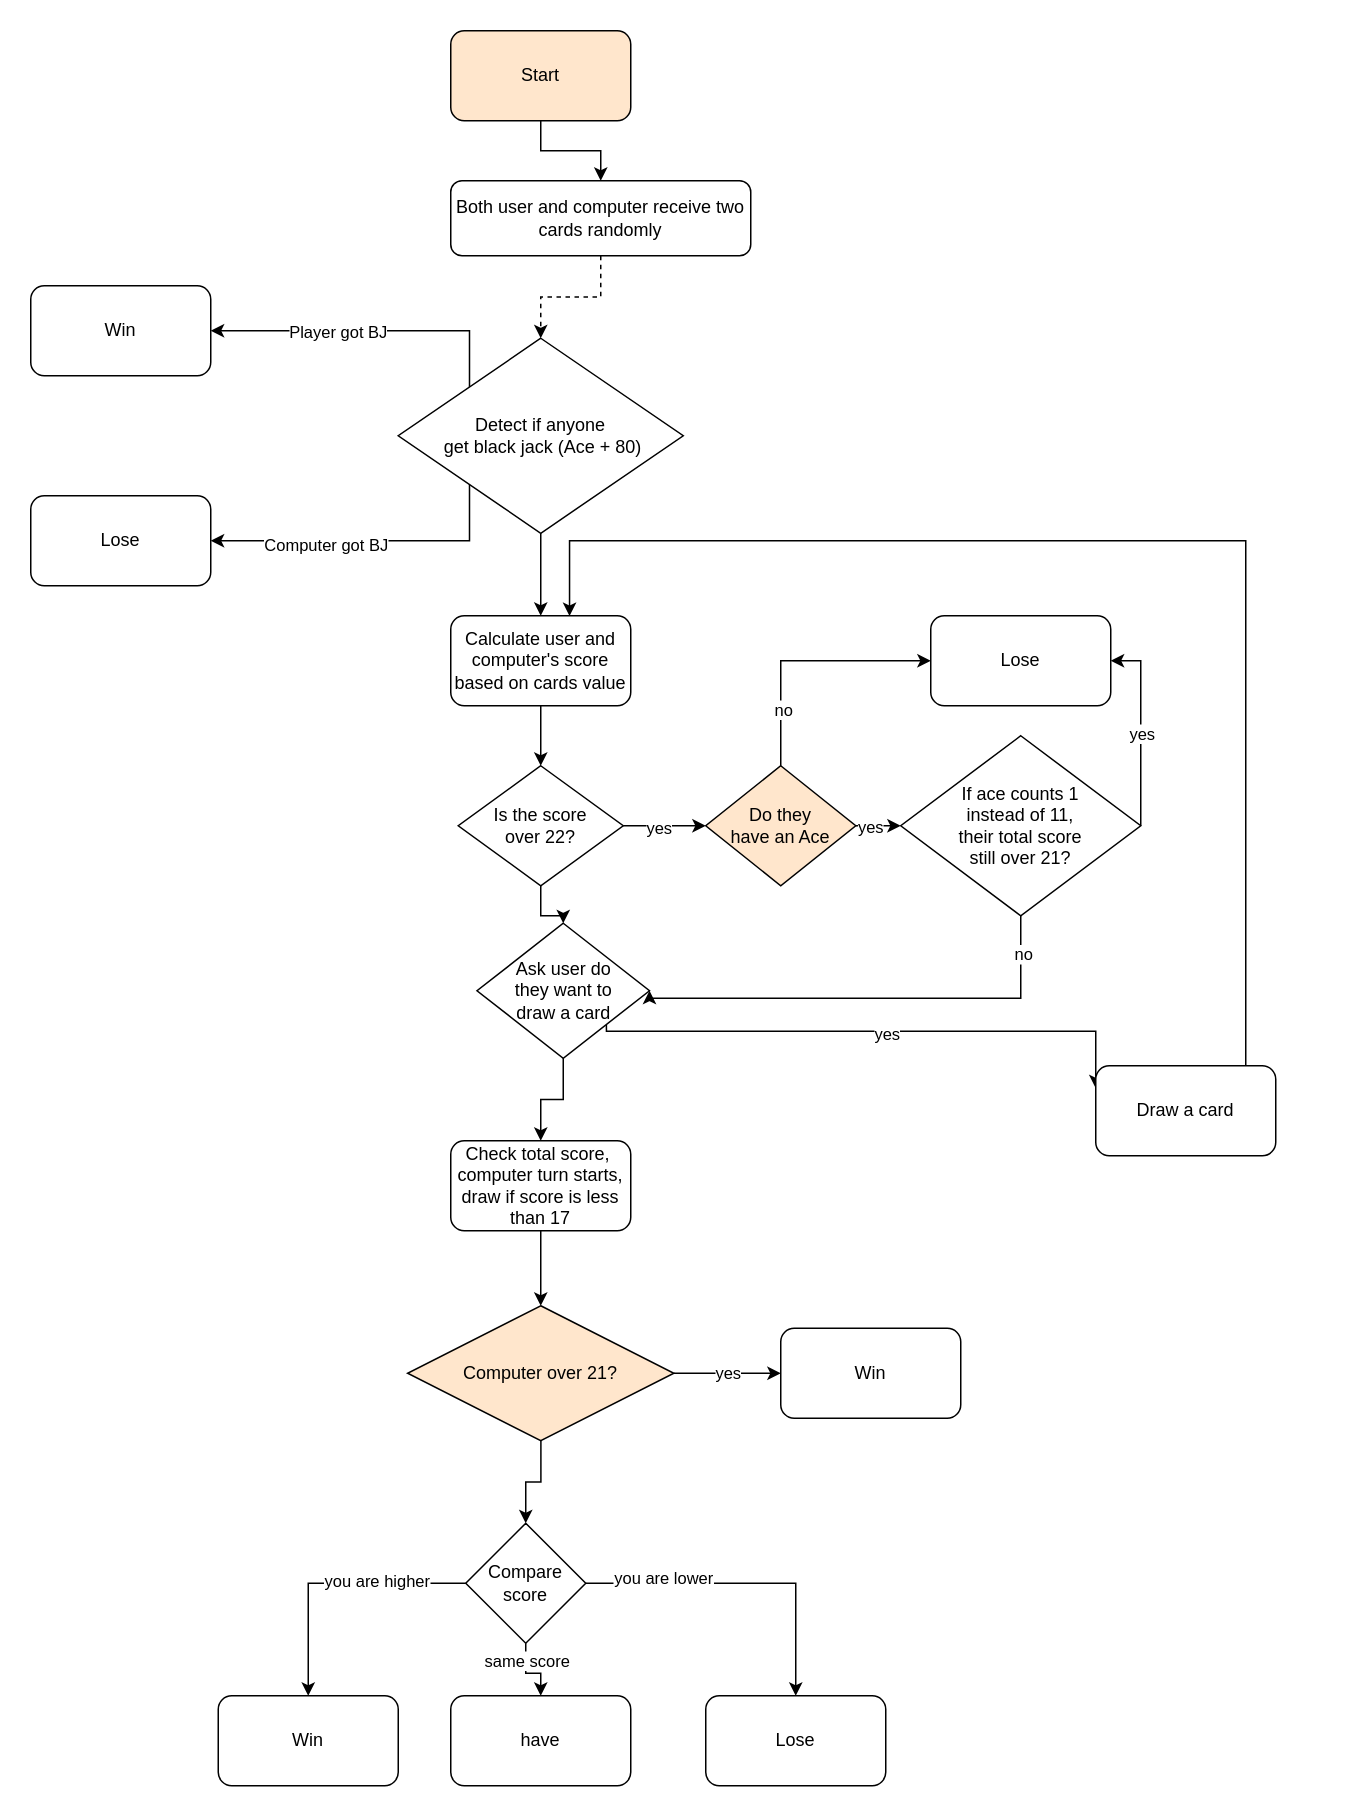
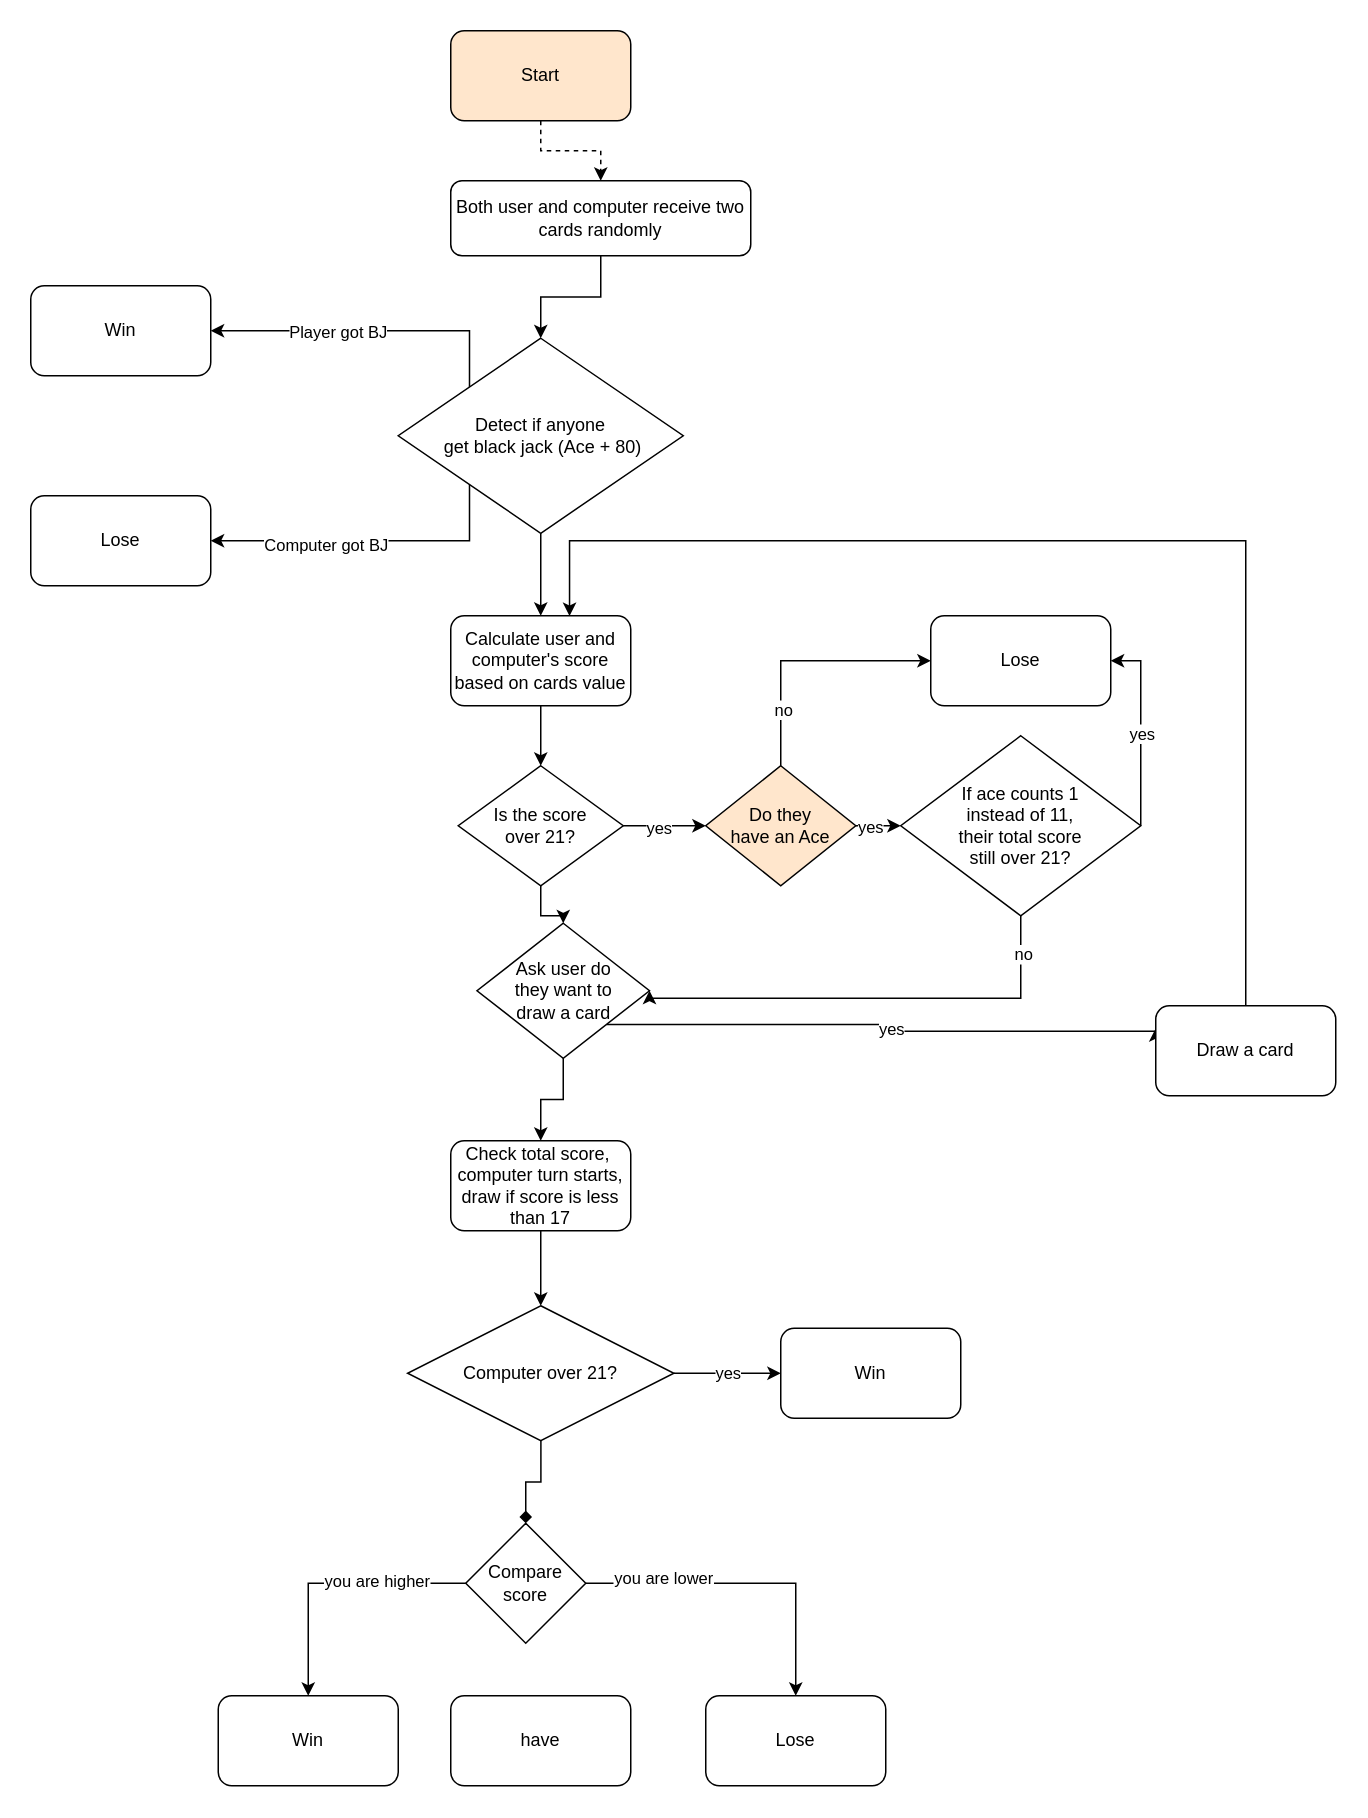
  <mxCell id="0" />
  <mxCell id="1" parent="0" />
- <mxCell id="2" style="edgeStyle=orthogonalEdgeStyle;rounded=0;orthogonalLoop=1;jettySize=auto;html=1;entryX=0.5;entryY=0;entryDx=0;entryDy=0;dashed=1;" edge="1" parent="1" source="3" target="9"><mxGeometry relative="1" as="geometry" /></mxCell>
+ <mxCell id="2" style="edgeStyle=orthogonalEdgeStyle;rounded=0;orthogonalLoop=1;jettySize=auto;html=1;entryX=0.5;entryY=0;entryDx=0;entryDy=0;" edge="1" parent="1" source="3" target="9"><mxGeometry relative="1" as="geometry" /></mxCell>
  <mxCell id="3" value="Both user and computer receive two cards randomly" style="rounded=1;whiteSpace=wrap;html=1;" vertex="1" parent="1"><mxGeometry x="300" y="120" width="200" height="50" as="geometry" /></mxCell>
  <mxCell id="4" style="edgeStyle=orthogonalEdgeStyle;rounded=0;orthogonalLoop=1;jettySize=auto;html=1;exitX=0;exitY=0;exitDx=0;exitDy=0;" edge="1" parent="1" source="9" target="23"><mxGeometry relative="1" as="geometry"><Array as="points"><mxPoint x="313" y="220" /></Array></mxGeometry></mxCell>
  <mxCell id="5" value="Player got BJ" style="edgeLabel;html=1;align=center;verticalAlign=middle;resizable=0;points=[];" vertex="1" connectable="0" parent="4"><mxGeometry x="0.203" relative="1" as="geometry"><mxPoint as="offset" /></mxGeometry></mxCell>
  <mxCell id="6" style="edgeStyle=orthogonalEdgeStyle;rounded=0;orthogonalLoop=1;jettySize=auto;html=1;exitX=0;exitY=1;exitDx=0;exitDy=0;entryX=1;entryY=0.5;entryDx=0;entryDy=0;" edge="1" parent="1" source="9" target="24"><mxGeometry relative="1" as="geometry"><Array as="points"><mxPoint x="313" y="360" /></Array></mxGeometry></mxCell>
  <mxCell id="7" value="Computer got BJ" style="edgeLabel;html=1;align=center;verticalAlign=middle;resizable=0;points=[];" vertex="1" connectable="0" parent="6"><mxGeometry x="0.278" y="2" relative="1" as="geometry"><mxPoint as="offset" /></mxGeometry></mxCell>
  <mxCell id="8" style="edgeStyle=orthogonalEdgeStyle;rounded=0;orthogonalLoop=1;jettySize=auto;html=1;entryX=0.5;entryY=0;entryDx=0;entryDy=0;" edge="1" parent="1" source="9" target="11"><mxGeometry relative="1" as="geometry" /></mxCell>
  <mxCell id="9" value="Detect if anyone&lt;br&gt;&amp;nbsp;get black jack (Ace + 80)" style="rhombus;whiteSpace=wrap;html=1;" vertex="1" parent="1"><mxGeometry x="265" y="225" width="190" height="130" as="geometry" /></mxCell>
  <mxCell id="10" style="edgeStyle=orthogonalEdgeStyle;rounded=0;orthogonalLoop=1;jettySize=auto;html=1;entryX=0.5;entryY=0;entryDx=0;entryDy=0;" edge="1" parent="1" source="11" target="30"><mxGeometry relative="1" as="geometry" /></mxCell>
  <mxCell id="11" value="Calculate user and computer's score based on cards value" style="rounded=1;whiteSpace=wrap;html=1;" vertex="1" parent="1"><mxGeometry x="300" y="410" width="120" height="60" as="geometry" /></mxCell>
  <mxCell id="12" style="edgeStyle=orthogonalEdgeStyle;rounded=0;orthogonalLoop=1;jettySize=auto;html=1;entryX=0.5;entryY=0;entryDx=0;entryDy=0;" edge="1" parent="1" source="15" target="17"><mxGeometry relative="1" as="geometry" /></mxCell>
  <mxCell id="13" style="edgeStyle=orthogonalEdgeStyle;rounded=0;orthogonalLoop=1;jettySize=auto;html=1;exitX=1;exitY=1;exitDx=0;exitDy=0;entryX=0;entryY=0.25;entryDx=0;entryDy=0;" edge="1" parent="1" source="15" target="21"><mxGeometry relative="1" as="geometry"><Array as="points"><mxPoint x="594" y="687" /><mxPoint x="770" y="687" /></Array></mxGeometry></mxCell>
  <mxCell id="14" value="yes" style="edgeLabel;html=1;align=center;verticalAlign=middle;resizable=0;points=[];" vertex="1" connectable="0" parent="13"><mxGeometry x="0.035" y="-1" relative="1" as="geometry"><mxPoint as="offset" /></mxGeometry></mxCell>
  <mxCell id="15" value="Ask user do &lt;br&gt;they want to &lt;br&gt;draw a card" style="rhombus;whiteSpace=wrap;html=1;" vertex="1" parent="1"><mxGeometry x="317.5" y="615" width="115" height="90" as="geometry" /></mxCell>
  <mxCell id="16" style="edgeStyle=orthogonalEdgeStyle;rounded=0;orthogonalLoop=1;jettySize=auto;html=1;entryX=0.5;entryY=0;entryDx=0;entryDy=0;" edge="1" parent="1" source="17" target="20"><mxGeometry relative="1" as="geometry" /></mxCell>
  <mxCell id="17" value="Check total score,&amp;nbsp;&lt;br&gt;computer turn starts, draw if score is less than 17" style="rounded=1;whiteSpace=wrap;html=1;" vertex="1" parent="1"><mxGeometry x="300" y="760" width="120" height="60" as="geometry" /></mxCell>
  <mxCell id="18" value="yes" style="edgeStyle=orthogonalEdgeStyle;rounded=0;orthogonalLoop=1;jettySize=auto;html=1;entryX=0;entryY=0.5;entryDx=0;entryDy=0;" edge="1" parent="1" source="20" target="43"><mxGeometry relative="1" as="geometry" /></mxCell>
- <mxCell id="19" style="edgeStyle=orthogonalEdgeStyle;rounded=0;orthogonalLoop=1;jettySize=auto;html=1;entryX=0.5;entryY=0;entryDx=0;entryDy=0;" edge="1" parent="1" source="20" target="50"><mxGeometry relative="1" as="geometry" /></mxCell>
- <mxCell id="20" value="Computer over 21?" style="rhombus;whiteSpace=wrap;html=1;fillColor=#ffe6cc;" vertex="1" parent="1"><mxGeometry x="271.25" y="870" width="177.5" height="90" as="geometry" /></mxCell>
- <mxCell id="21" value="Draw a card" style="rounded=1;whiteSpace=wrap;html=1;" vertex="1" parent="1"><mxGeometry x="730" y="710" width="120" height="60" as="geometry" /></mxCell>
+ <mxCell id="19" style="edgeStyle=orthogonalEdgeStyle;rounded=0;orthogonalLoop=1;jettySize=auto;html=1;entryX=0.5;entryY=0;entryDx=0;entryDy=0;endArrow=diamond;" edge="1" parent="1" source="20" target="50"><mxGeometry relative="1" as="geometry" /></mxCell>
+ <mxCell id="20" value="Computer over 21?" style="rhombus;whiteSpace=wrap;html=1;" vertex="1" parent="1"><mxGeometry x="271.25" y="870" width="177.5" height="90" as="geometry" /></mxCell>
+ <mxCell id="21" value="Draw a card" style="rounded=1;whiteSpace=wrap;html=1;" vertex="1" parent="1"><mxGeometry x="770" y="670" width="120" height="60" as="geometry" /></mxCell>
  <mxCell id="22" value="" style="group" vertex="1" connectable="0" parent="1"><mxGeometry x="20" y="190" width="120" height="200" as="geometry" /></mxCell>
  <mxCell id="23" value="Win" style="rounded=1;whiteSpace=wrap;html=1;" vertex="1" parent="22"><mxGeometry width="120" height="60" as="geometry" /></mxCell>
  <mxCell id="24" value="Lose" style="rounded=1;whiteSpace=wrap;html=1;" vertex="1" parent="22"><mxGeometry y="140" width="120" height="60" as="geometry" /></mxCell>
- <mxCell id="25" style="edgeStyle=orthogonalEdgeStyle;rounded=0;orthogonalLoop=1;jettySize=auto;html=1;entryX=0.5;entryY=0;entryDx=0;entryDy=0;" edge="1" parent="1" source="26" target="3"><mxGeometry relative="1" as="geometry" /></mxCell>
+ <mxCell id="25" style="edgeStyle=orthogonalEdgeStyle;rounded=0;orthogonalLoop=1;jettySize=auto;html=1;entryX=0.5;entryY=0;entryDx=0;entryDy=0;dashed=1;" edge="1" parent="1" source="26" target="3"><mxGeometry relative="1" as="geometry" /></mxCell>
  <mxCell id="26" value="Start" style="rounded=1;whiteSpace=wrap;html=1;fillColor=#ffe6cc;" vertex="1" parent="1"><mxGeometry x="300" y="20" width="120" height="60" as="geometry" /></mxCell>
  <mxCell id="27" style="edgeStyle=orthogonalEdgeStyle;rounded=0;orthogonalLoop=1;jettySize=auto;html=1;entryX=0.5;entryY=0;entryDx=0;entryDy=0;" edge="1" parent="1" source="30" target="15"><mxGeometry relative="1" as="geometry" /></mxCell>
  <mxCell id="28" style="edgeStyle=orthogonalEdgeStyle;rounded=0;orthogonalLoop=1;jettySize=auto;html=1;" edge="1" parent="1" source="30" target="35"><mxGeometry relative="1" as="geometry" /></mxCell>
  <mxCell id="29" value="yes" style="edgeLabel;html=1;align=center;verticalAlign=middle;resizable=0;points=[];" vertex="1" connectable="0" parent="28"><mxGeometry x="-0.164" y="-1" relative="1" as="geometry"><mxPoint as="offset" /></mxGeometry></mxCell>
- <mxCell id="30" value="Is the score &lt;br&gt;over 22?" style="rhombus;whiteSpace=wrap;html=1;" vertex="1" parent="1"><mxGeometry x="305" y="510" width="110" height="80" as="geometry" /></mxCell>
+ <mxCell id="30" value="Is the score &lt;br&gt;over 21?" style="rhombus;whiteSpace=wrap;html=1;" vertex="1" parent="1"><mxGeometry x="305" y="510" width="110" height="80" as="geometry" /></mxCell>
  <mxCell id="31" style="edgeStyle=orthogonalEdgeStyle;rounded=0;orthogonalLoop=1;jettySize=auto;html=1;entryX=0;entryY=0.5;entryDx=0;entryDy=0;" edge="1" parent="1" source="35" target="41"><mxGeometry relative="1" as="geometry"><Array as="points"><mxPoint x="520" y="440" /></Array></mxGeometry></mxCell>
  <mxCell id="32" value="no" style="edgeLabel;html=1;align=center;verticalAlign=middle;resizable=0;points=[];" vertex="1" connectable="0" parent="31"><mxGeometry x="-0.551" y="-1" relative="1" as="geometry"><mxPoint as="offset" /></mxGeometry></mxCell>
  <mxCell id="33" style="edgeStyle=orthogonalEdgeStyle;rounded=0;orthogonalLoop=1;jettySize=auto;html=1;entryX=0;entryY=0.5;entryDx=0;entryDy=0;" edge="1" parent="1" source="35" target="40"><mxGeometry relative="1" as="geometry" /></mxCell>
  <mxCell id="34" value="yes" style="edgeLabel;html=1;align=center;verticalAlign=middle;resizable=0;points=[];" vertex="1" connectable="0" parent="33"><mxGeometry x="-0.64" relative="1" as="geometry"><mxPoint as="offset" /></mxGeometry></mxCell>
  <mxCell id="35" value="Do they &lt;br&gt;have an Ace" style="rhombus;whiteSpace=wrap;html=1;fillColor=#ffe6cc;" vertex="1" parent="1"><mxGeometry x="470" y="510" width="100" height="80" as="geometry" /></mxCell>
  <mxCell id="36" style="edgeStyle=orthogonalEdgeStyle;rounded=0;orthogonalLoop=1;jettySize=auto;html=1;entryX=1;entryY=0.5;entryDx=0;entryDy=0;" edge="1" parent="1" source="40" target="15"><mxGeometry relative="1" as="geometry"><Array as="points"><mxPoint x="680" y="665" /></Array></mxGeometry></mxCell>
  <mxCell id="37" value="no" style="edgeLabel;html=1;align=center;verticalAlign=middle;resizable=0;points=[];" vertex="1" connectable="0" parent="36"><mxGeometry x="-0.838" y="1" relative="1" as="geometry"><mxPoint as="offset" /></mxGeometry></mxCell>
  <mxCell id="38" style="edgeStyle=orthogonalEdgeStyle;rounded=0;orthogonalLoop=1;jettySize=auto;html=1;entryX=1;entryY=0.5;entryDx=0;entryDy=0;" edge="1" parent="1" source="40" target="41"><mxGeometry relative="1" as="geometry"><Array as="points"><mxPoint x="760" y="440" /></Array></mxGeometry></mxCell>
  <mxCell id="39" value="yes" style="edgeLabel;html=1;align=center;verticalAlign=middle;resizable=0;points=[];" vertex="1" connectable="0" parent="38"><mxGeometry x="-0.043" relative="1" as="geometry"><mxPoint as="offset" /></mxGeometry></mxCell>
  <mxCell id="40" value="If ace counts 1 &lt;br&gt;instead of 11, &lt;br&gt;their total score &lt;br&gt;still over 21?" style="rhombus;whiteSpace=wrap;html=1;" vertex="1" parent="1"><mxGeometry x="600" y="490" width="160" height="120" as="geometry" /></mxCell>
  <mxCell id="41" value="Lose" style="rounded=1;whiteSpace=wrap;html=1;" vertex="1" parent="1"><mxGeometry x="620" y="410" width="120" height="60" as="geometry" /></mxCell>
  <mxCell id="42" style="edgeStyle=orthogonalEdgeStyle;rounded=0;orthogonalLoop=1;jettySize=auto;html=1;entryX=0.66;entryY=0.003;entryDx=0;entryDy=0;entryPerimeter=0;" edge="1" parent="1" source="21" target="11"><mxGeometry relative="1" as="geometry"><Array as="points"><mxPoint x="830" y="360" /><mxPoint x="379" y="360" /></Array></mxGeometry></mxCell>
  <mxCell id="43" value="Win" style="rounded=1;whiteSpace=wrap;html=1;" vertex="1" parent="1"><mxGeometry x="520" y="885" width="120" height="60" as="geometry" /></mxCell>
- <mxCell id="44" style="edgeStyle=orthogonalEdgeStyle;rounded=0;orthogonalLoop=1;jettySize=auto;html=1;entryX=0.5;entryY=0;entryDx=0;entryDy=0;" edge="1" parent="1" source="50" target="51"><mxGeometry relative="1" as="geometry" /></mxCell>
- <mxCell id="45" value="same score" style="edgeLabel;html=1;align=center;verticalAlign=middle;resizable=0;points=[];" vertex="1" connectable="0" parent="44"><mxGeometry x="-0.51" relative="1" as="geometry"><mxPoint as="offset" /></mxGeometry></mxCell>
  <mxCell id="46" style="edgeStyle=orthogonalEdgeStyle;rounded=0;orthogonalLoop=1;jettySize=auto;html=1;entryX=0.5;entryY=0;entryDx=0;entryDy=0;" edge="1" parent="1" source="50" target="52"><mxGeometry relative="1" as="geometry" /></mxCell>
  <mxCell id="47" value="you are higher" style="edgeLabel;html=1;align=center;verticalAlign=middle;resizable=0;points=[];" vertex="1" connectable="0" parent="46"><mxGeometry x="-0.333" y="-2" relative="1" as="geometry"><mxPoint as="offset" /></mxGeometry></mxCell>
  <mxCell id="48" style="edgeStyle=orthogonalEdgeStyle;rounded=0;orthogonalLoop=1;jettySize=auto;html=1;entryX=0.5;entryY=0;entryDx=0;entryDy=0;" edge="1" parent="1" source="50" target="53"><mxGeometry relative="1" as="geometry" /></mxCell>
  <mxCell id="49" value="you are lower" style="edgeLabel;html=1;align=center;verticalAlign=middle;resizable=0;points=[];" vertex="1" connectable="0" parent="48"><mxGeometry x="-0.524" y="4" relative="1" as="geometry"><mxPoint as="offset" /></mxGeometry></mxCell>
  <mxCell id="50" value="Compare score" style="rhombus;whiteSpace=wrap;html=1;" vertex="1" parent="1"><mxGeometry x="310" y="1015" width="80" height="80" as="geometry" /></mxCell>
  <mxCell id="51" value="have" style="rounded=1;whiteSpace=wrap;html=1;" vertex="1" parent="1"><mxGeometry x="300" y="1130" width="120" height="60" as="geometry" /></mxCell>
  <mxCell id="52" value="Win" style="rounded=1;whiteSpace=wrap;html=1;" vertex="1" parent="1"><mxGeometry x="145" y="1130" width="120" height="60" as="geometry" /></mxCell>
  <mxCell id="53" value="Lose" style="rounded=1;whiteSpace=wrap;html=1;" vertex="1" parent="1"><mxGeometry x="470" y="1130" width="120" height="60" as="geometry" /></mxCell>
